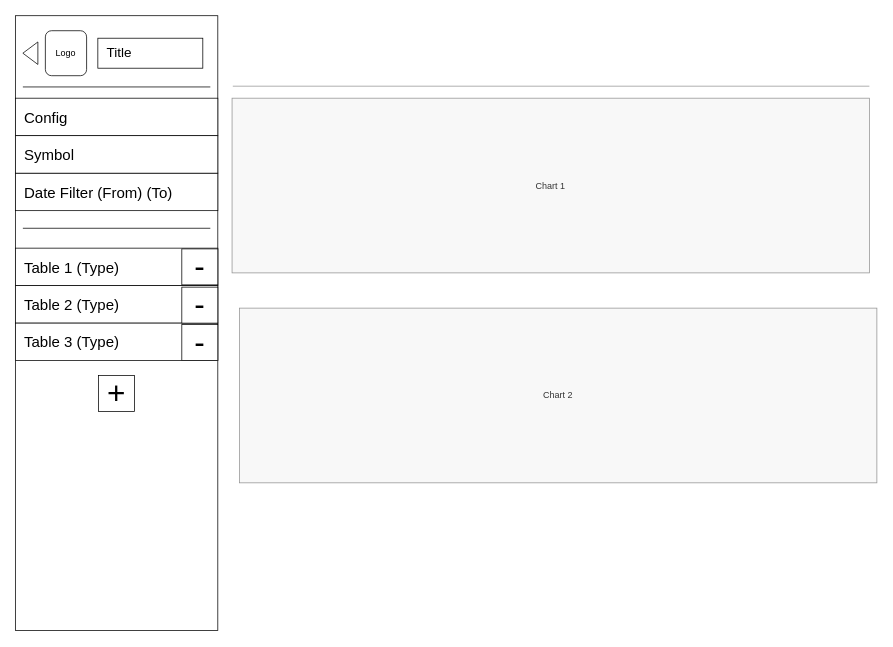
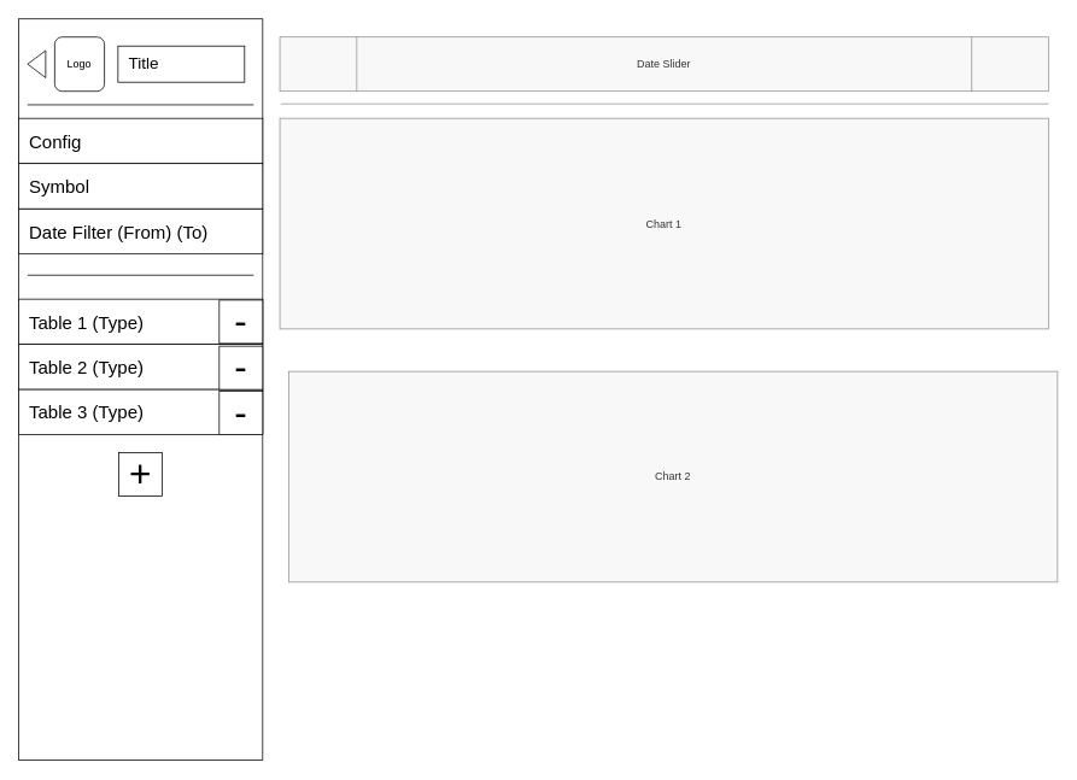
  <mxCell id="0" />
  <mxCell id="1" parent="0" />
  <mxCell id="2" value="Chart 1" style="rounded=0;whiteSpace=wrap;html=1;align=center;opacity=70;fillColor=#f5f5f5;strokeColor=#666666;fontColor=#333333;" parent="1" vertex="1"><mxGeometry x="309" y="130" width="850" height="233" as="geometry" /></mxCell>
  <mxCell id="3" value="Chart 2" style="rounded=0;whiteSpace=wrap;html=1;align=center;opacity=70;fillColor=#f5f5f5;strokeColor=#666666;fontColor=#333333;" parent="1" vertex="1"><mxGeometry x="319" y="410" width="850" height="233" as="geometry" /></mxCell>
  <mxCell id="4" value="" style="endArrow=none;html=1;opacity=70;fillColor=#f5f5f5;strokeColor=#666666;" parent="1" edge="1"><mxGeometry width="50" height="50" relative="1" as="geometry"><mxPoint x="310" y="114" as="sourcePoint" /><mxPoint x="1159" y="114" as="targetPoint" /></mxGeometry></mxCell>
+ <mxCell id="5" value="Date Slider" style="shape=process;whiteSpace=wrap;html=1;backgroundOutline=1;align=center;opacity=70;fillColor=#f5f5f5;strokeColor=#666666;fontColor=#333333;" parent="1" vertex="1"><mxGeometry x="309" y="40" width="850" height="60" as="geometry" /></mxCell>
  <mxCell id="6" value="" style="rounded=0;whiteSpace=wrap;html=1;" parent="1" vertex="1"><mxGeometry x="20" width="270" height="820" as="geometry" y="20" /></mxCell>
  <mxCell id="7" value="Logo" style="whiteSpace=wrap;html=1;rounded=1;" parent="1" vertex="1"><mxGeometry x="60" y="40" width="55" height="60" as="geometry" /></mxCell>
  <mxCell id="8" value="" style="endArrow=none;html=1;" parent="1" edge="1"><mxGeometry width="50" height="50" relative="1" as="geometry"><mxPoint x="280" y="115" as="sourcePoint" /><mxPoint x="30" y="115" as="targetPoint" /></mxGeometry></mxCell>
  <mxCell id="9" value="&lt;font style=&quot;font-size: 20px&quot;&gt;Config&lt;/font&gt;" style="rounded=0;whiteSpace=wrap;html=1;align=left;spacingLeft=10;" parent="1" vertex="1"><mxGeometry x="20" y="130" width="270" height="50" as="geometry" /></mxCell>
  <mxCell id="10" value="&lt;font style=&quot;font-size: 18px&quot;&gt;Title&lt;/font&gt;" style="rounded=0;whiteSpace=wrap;html=1;align=left;spacingLeft=10;" parent="1" vertex="1"><mxGeometry x="130" y="50" width="140" height="40" as="geometry" /></mxCell>
  <mxCell id="11" value="" style="triangle;whiteSpace=wrap;html=1;align=left;rotation=-180;" parent="1" vertex="1"><mxGeometry x="30" y="55" width="20" height="30" as="geometry" /></mxCell>
  <mxCell id="12" value="&lt;font style=&quot;font-size: 20px&quot;&gt;Table 1 (Type)&lt;/font&gt;" style="rounded=0;whiteSpace=wrap;html=1;align=left;spacingLeft=10;" parent="1" vertex="1"><mxGeometry x="20" y="330" width="270" height="50" as="geometry" /></mxCell>
  <mxCell id="13" value="&lt;font style=&quot;font-size: 20px&quot;&gt;Table 2 (Type)&lt;/font&gt;" style="rounded=0;whiteSpace=wrap;html=1;align=left;spacingLeft=10;" parent="1" vertex="1"><mxGeometry x="20" y="380" width="270" height="50" as="geometry" /></mxCell>
  <mxCell id="14" value="&lt;font style=&quot;font-size: 20px&quot;&gt;Table 3 (Type)&lt;/font&gt;" style="rounded=0;whiteSpace=wrap;html=1;align=left;spacingLeft=10;" parent="1" vertex="1"><mxGeometry x="20" y="430" width="270" height="50" as="geometry" /></mxCell>
  <mxCell id="15" value="&lt;font style=&quot;font-size: 20px&quot;&gt;Date Filter (From) (To)&lt;/font&gt;" style="rounded=0;whiteSpace=wrap;html=1;align=left;spacingLeft=10;" parent="1" vertex="1"><mxGeometry x="20" y="230" width="270" height="50" as="geometry" /></mxCell>
  <mxCell id="16" value="&lt;font style=&quot;font-size: 42px&quot;&gt;+&lt;/font&gt;" style="whiteSpace=wrap;html=1;aspect=fixed;align=center;" parent="1" vertex="1"><mxGeometry x="131" y="500" width="48" height="48" as="geometry" /></mxCell>
  <mxCell id="17" value="&lt;font style=&quot;font-size: 20px&quot;&gt;Symbol&amp;nbsp;&lt;/font&gt;" style="rounded=0;whiteSpace=wrap;html=1;align=left;spacingLeft=10;" parent="1" vertex="1"><mxGeometry x="20" y="180" width="270" height="50" as="geometry" /></mxCell>
  <mxCell id="18" value="" style="endArrow=none;html=1;" parent="1" edge="1"><mxGeometry width="50" height="50" relative="1" as="geometry"><mxPoint x="280" y="303.5" as="sourcePoint" /><mxPoint x="30" y="303.5" as="targetPoint" /></mxGeometry></mxCell>
  <mxCell id="19" value="&lt;font style=&quot;font-size: 42px&quot;&gt;-&lt;/font&gt;" style="whiteSpace=wrap;html=1;aspect=fixed;align=center;" vertex="1" parent="1"><mxGeometry x="242" y="331" width="48" height="48" as="geometry" /></mxCell>
  <mxCell id="20" value="&lt;font style=&quot;font-size: 42px&quot;&gt;-&lt;/font&gt;" style="whiteSpace=wrap;html=1;aspect=fixed;align=center;" vertex="1" parent="1"><mxGeometry x="242" y="382" width="48" height="48" as="geometry" /></mxCell>
  <mxCell id="21" value="&lt;font style=&quot;font-size: 42px&quot;&gt;-&lt;/font&gt;" style="whiteSpace=wrap;html=1;aspect=fixed;align=center;" vertex="1" parent="1"><mxGeometry x="242" y="432" width="48" height="48" as="geometry" /></mxCell>
